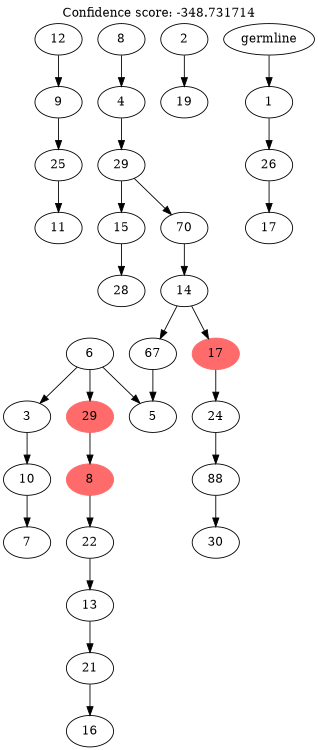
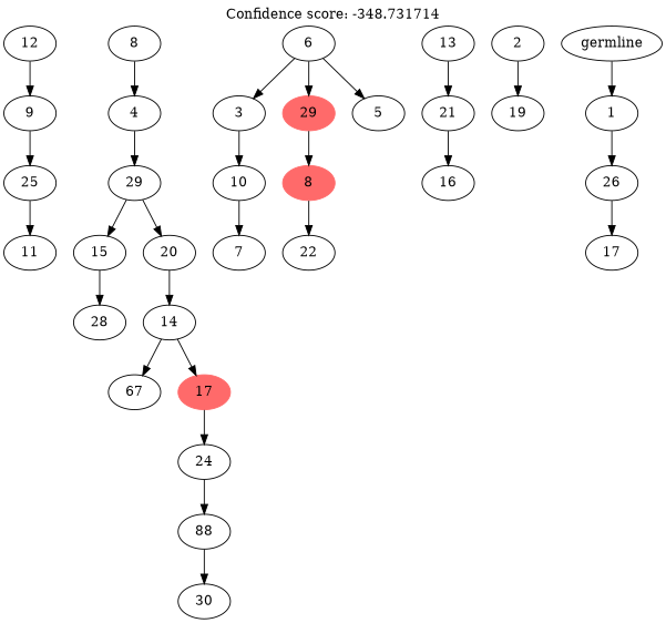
  digraph {
    label="Confidence score: -348.731714"
    labelloc=t
    n1 [label=25]
    n2 [label=11]
    n3 [label=9]
    n4 [label=12]
    n5 [label=28]
    n6 [label=15]
    n7 [label=10]
    n8 [label=7]
    n9 [label=3]
    n10 [label=21]
    n11 [label=16]
    n12 [label=13]
    n13 [label=22]
    n14 [color=indianred1 label=8 style=filled]
    n15 [color=indianred1 label=29 style=filled]
    n16 [label=6]
    n17 [label=5]
    n18 [label=67]
    n19 [label=2]
    n20 [label=19]
    n21 [label=30]
    n22 [label=88]
    n23 [label=24]
    n24 [color=indianred1 label=17 style=filled]
    n25 [label=14]
-   n26 [label=70]
+   n26 [label=20]
    n27 [label=29]
    n28 [label=4]
    n29 [label=8]
    n30 [label=17]
    n31 [label=26]
    n32 [label=1]
    n33 [label=germline]
    n1 -> n2
    n3 -> n1
    n4 -> n3
    n6 -> n5
    n7 -> n8
    n9 -> n7
    n10 -> n11
    n12 -> n10
-   n13 -> n12
    n14 -> n13
    n15 -> n14
    n16 -> n9
    n16 -> n15
    n16 -> n17
-   n18 -> n17
    n19 -> n20
    n22 -> n21
    n23 -> n22
    n24 -> n23
    n25 -> n18
    n25 -> n24
    n26 -> n25
    n27 -> n6
    n27 -> n26
    n28 -> n27
    n29 -> n28
    n31 -> n30
    n32 -> n31
    n33 -> n32
  }
